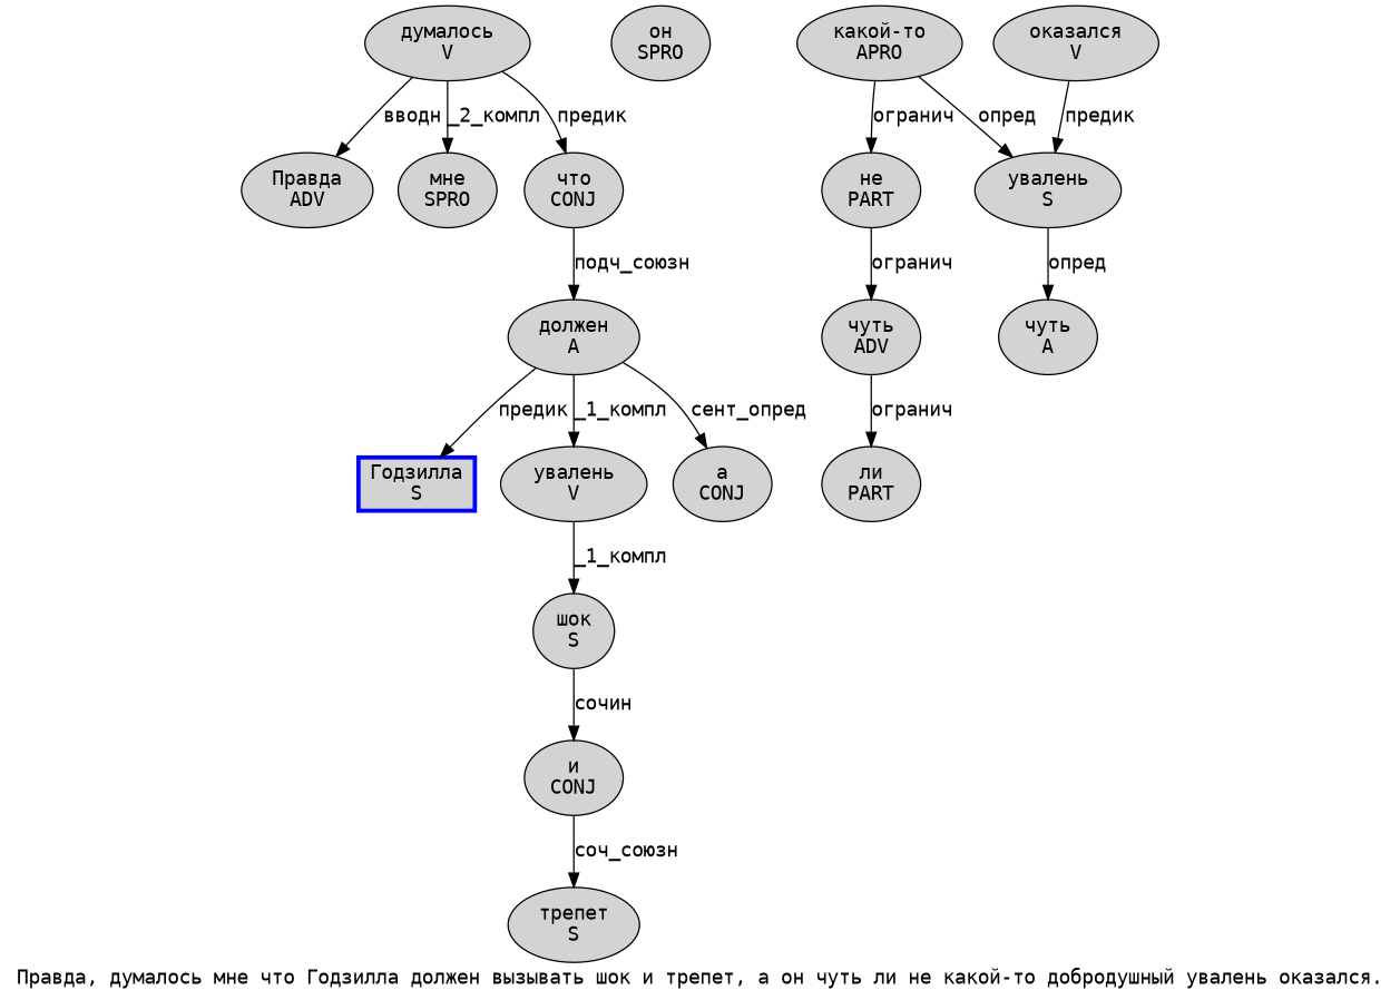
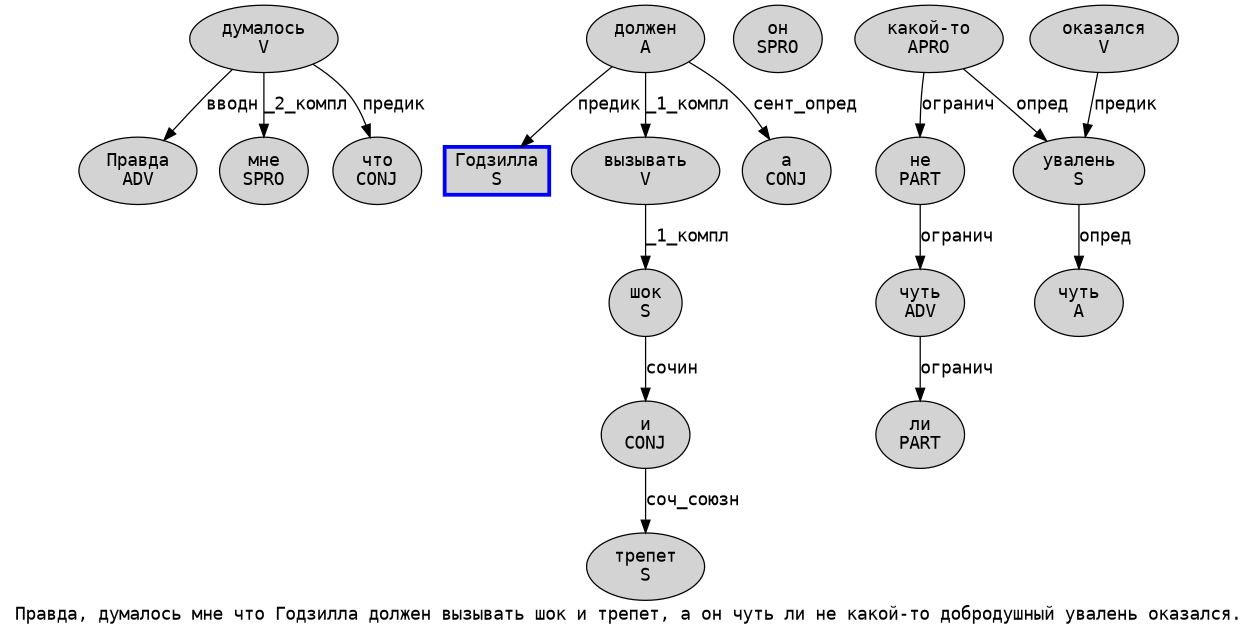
  digraph {
    fontname="DejaVu Sans Mono"
    label="Правда, думалось мне что Годзилла должен вызывать шок и трепет, а он чуть ли не какой-то добродушный увалень оказался."
    node [fillcolor=lightgray fontname="DejaVu Sans Mono" penwidth=1 shape=ellipse style=filled]
    edge [fontname="DejaVu Sans Mono"]
    n1 [label="Правда\nADV"]
    n2 [label="думалось\nV"]
    n3 [label="мне\nSPRO"]
    n4 [label="что\nCONJ"]
    n5 [label="должен\nA"]
    n6 [color=blue label="Годзилла\nS" penwidth=3 shape=box]
-   n7 [label="увалень\nV"]
+   n7 [label="вызывать\nV"]
    n8 [label="а\nCONJ"]
    n9 [label="шок\nS"]
    n10 [label="и\nCONJ"]
    n11 [label="трепет\nS"]
    n12 [label="он\nSPRO"]
    n13 [label="чуть\nADV"]
    n14 [label="ли\nPART"]
    n15 [label="не\nPART"]
    n16 [label="какой-то\nAPRO"]
    n17 [label="увалень\nS"]
    n18 [label="чуть\nA"]
    n19 [label="оказался\nV"]
    n2 -> n1 [label="вводн"]
    n2 -> n3 [label="_2_компл"]
    n2 -> n4 [label="предик"]
-   n4 -> n5 [label="подч_союзн"]
    n5 -> n6 [label="предик"]
    n5 -> n7 [label="_1_компл"]
    n5 -> n8 [label="сент_опред"]
    n7 -> n9 [label="_1_компл"]
    n9 -> n10 [label="сочин"]
    n10 -> n11 [label="соч_союзн"]
    n13 -> n14 [label="огранич"]
    n15 -> n13 [label="огранич"]
    n16 -> n15 [label="огранич"]
    n16 -> n17 [label="опред"]
    n17 -> n18 [label="опред"]
    n19 -> n17 [label="предик"]
  }
